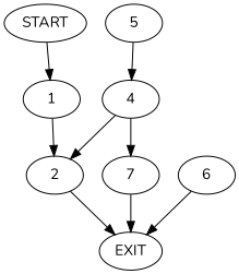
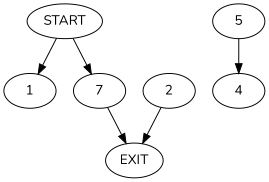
  digraph {
    fontname=Nunito
    node [fontname=Nunito]
    edge [fontname=Nunito]
    n1 [label=START]
    1
    7
    2
    n5 [label=EXIT]
-   6
    4
    5
    n1 -> 1
-   4 -> 7
-   1 -> 2
+   n1 -> 7
    7 -> n5
    2 -> n5
-   6 -> n5
-   4 -> 2
    5 -> 4
  }
